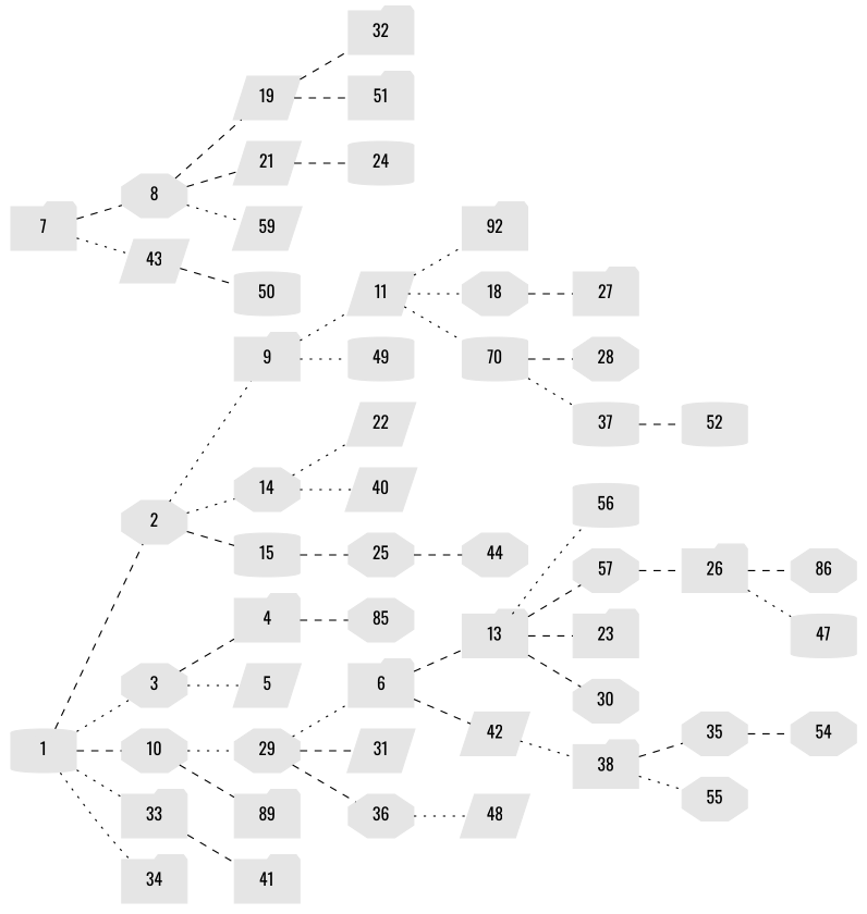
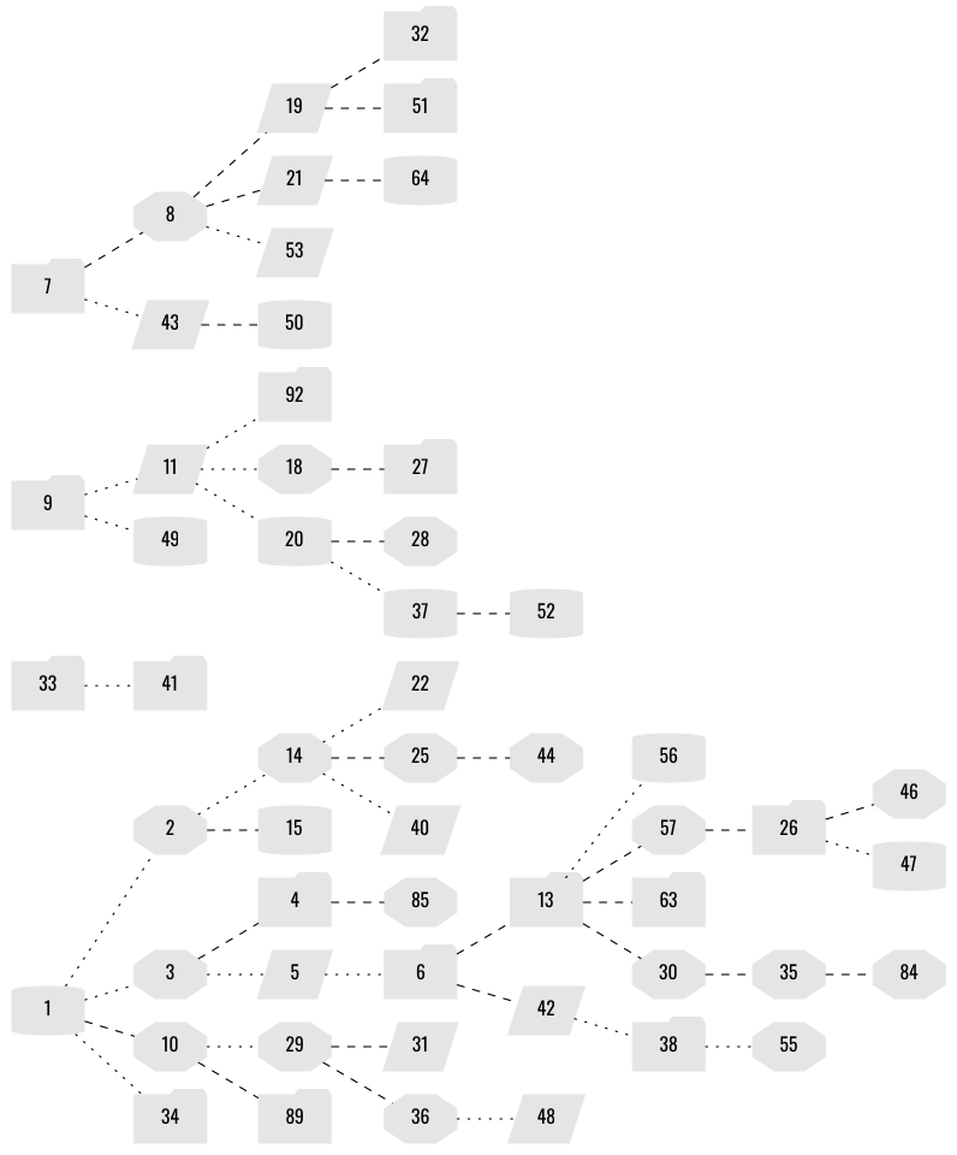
  graph {
    fontname=Oswald
    rankdir=LR
    node [color=gray90 fontname=Oswald shape=octagon style=filled]
    edge [fontname=Oswald style=dashed]
    1 [shape=cylinder]
    2
    3
    10
    33 [shape=folder]
    34 [shape=folder]
    9 [shape=folder]
    14
    15 [shape=cylinder]
    4 [shape=folder]
    5 [shape=parallelogram]
    29
    n13 [label=89 shape=folder]
    41 [shape=folder]
    11 [shape=parallelogram]
    49 [shape=cylinder]
    22 [shape=parallelogram]
    25
    40 [shape=parallelogram]
    n20 [label=85]
    6 [shape=folder]
    7 [shape=folder]
    8
    43 [shape=parallelogram]
    13 [shape=folder]
    42 [shape=parallelogram]
    n27 [label=56 shape=cylinder]
    n28 [label=57]
-   23 [shape=folder]
+   23 [shape=folder label=63]
    30
    38 [shape=folder]
    19 [shape=parallelogram]
    21 [shape=parallelogram]
-   53 [shape=parallelogram label=59]
+   53 [shape=parallelogram]
    50 [shape=cylinder]
    32 [shape=folder]
    51 [shape=folder]
-   24 [shape=cylinder]
+   24 [shape=cylinder label=64]
    n39 [label=92 shape=folder]
    18
-   20 [shape=cylinder label=70]
+   20 [shape=cylinder]
    31 [shape=parallelogram]
    36
    27 [shape=folder]
    28
    37 [shape=cylinder]
    26 [shape=folder]
    35
    55
    44
-   46 [label=86]
+   46
    47 [shape=cylinder]
    52 [shape=cylinder]
    48 [shape=parallelogram]
-   54
-   1 -- 2
+   54 [label=84]
+   1 -- 2 [style=dotted]
    1 -- 3 [style=dotted]
    1 -- 10
-   1 -- 33 [style=dotted]
    1 -- 34 [style=dotted]
-   2 -- 9 [style=dotted]
    2 -- 14 [style=dotted]
    2 -- 15
    3 -- 4
    3 -- 5 [style=dotted]
    10 -- 29 [style=dotted]
    10 -- n13
-   33 -- 41
+   33 -- 41 [style=dotted]
    9 -- 11 [style=dotted]
    9 -- 49 [style=dotted]
    14 -- 22 [style=dotted]
-   15 -- 25
+   14 -- 25
    14 -- 40 [style=dotted]
    4 -- n20
-   29 -- 6 [style=dotted]
+   5 -- 6 [style=dotted]
    29 -- 31
    29 -- 36
    11 -- n39 [style=dotted]
    11 -- 18 [style=dotted]
    11 -- 20 [style=dotted]
    25 -- 44
    6 -- 13
    6 -- 42
    7 -- 8
    7 -- 43 [style=dotted]
    8 -- 19
    8 -- 21
    8 -- 53 [style=dotted]
    43 -- 50
    13 -- n27 [style=dotted]
    13 -- n28
    13 -- 23
    13 -- 30
    42 -- 38 [style=dotted]
    n28 -- 26
-   38 -- 35
+   30 -- 35
    38 -- 55 [style=dotted]
    19 -- 32
    19 -- 51
    21 -- 24
    18 -- 27
    20 -- 28
    20 -- 37 [style=dotted]
    36 -- 48 [style=dotted]
    37 -- 52
    26 -- 46
    26 -- 47 [style=dotted]
    35 -- 54
  }
